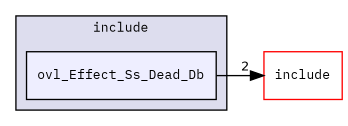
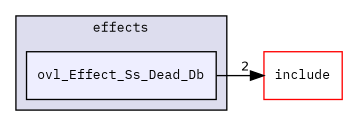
  digraph {
    compound=true
    rankdir=LR
    fontname="IBM Plex Mono"
    node [fontname="IBM Plex Mono" fontsize=10 shape=box style=filled]
    n1 [fillcolor="#eeeeff" label=ovl_Effect_Ss_Dead_Db pencolor=black]
    n2 [color=red fillcolor=white label=include]
    subgraph cluster_1 {
      bgcolor="#ddddee"
      fontsize=10
-     label=include
+     label=effects
      pencolor=black
      n1
    }
    n1 -> n2 [headlabel=2 labeldistance=1.5 labelfontname=Helvetica labelfontsize=10 fontname="IBM Plex Mono"]
  }
